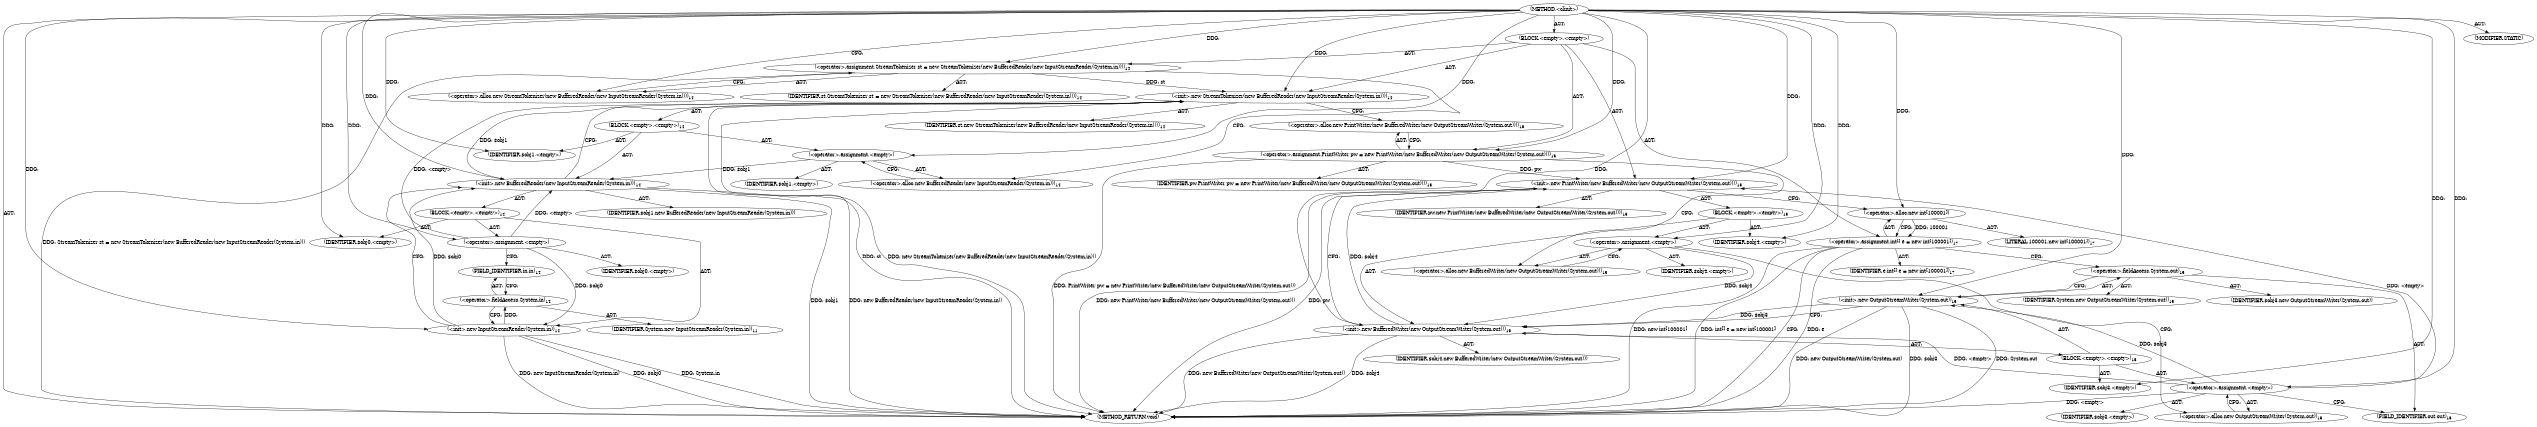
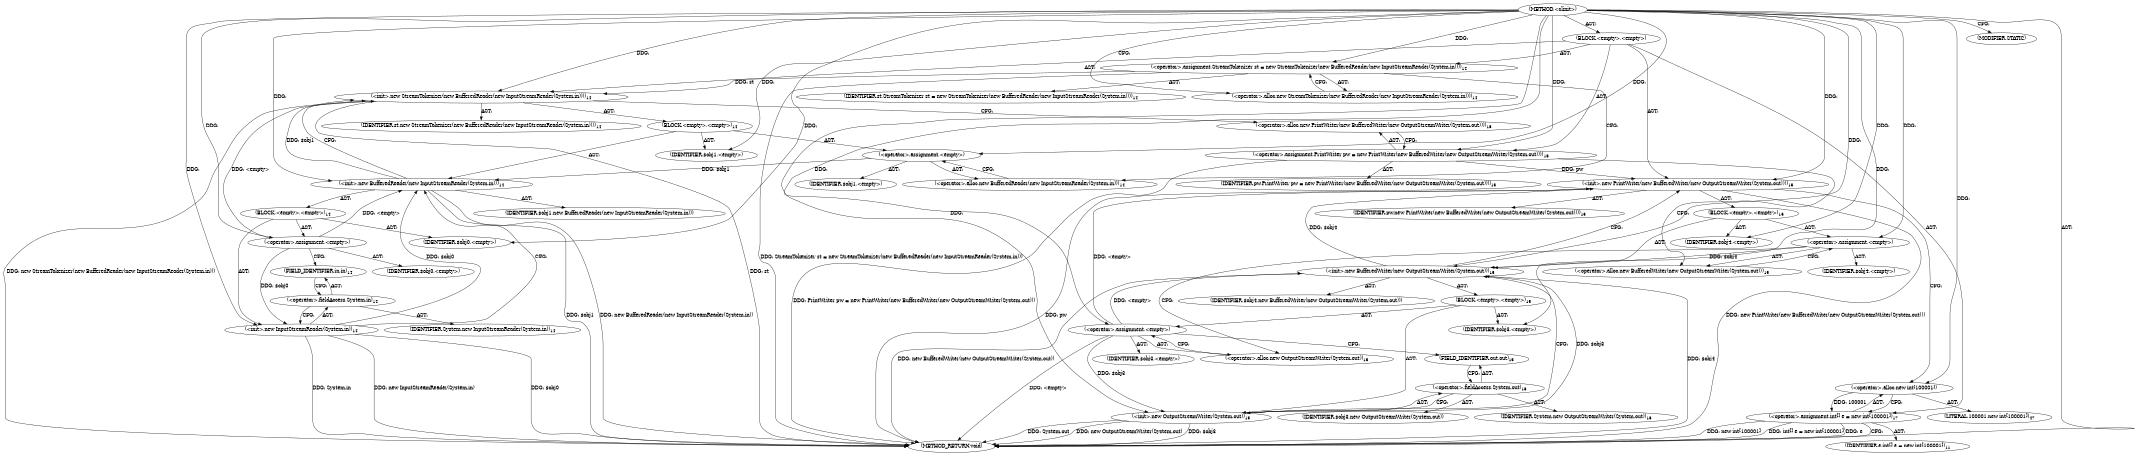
  digraph {
    n1 [label=<(METHOD,&lt;clinit&gt;)>]
    n2 [label=<(BLOCK,&lt;empty&gt;,&lt;empty&gt;)>]
    n3 [label=<(&lt;operator&gt;.assignment,StreamTokenizer st = new StreamTokenizer(new BufferedReader(new InputStreamReader(System.in))))<SUB>14</SUB>>]
    n4 [label=<(&lt;operator&gt;.alloc,new StreamTokenizer(new BufferedReader(new InputStreamReader(System.in))))<SUB>14</SUB>>]
    n5 [label=<(&lt;init&gt;,new StreamTokenizer(new BufferedReader(new InputStreamReader(System.in))))<SUB>14</SUB>>]
    n6 [label=<(&lt;operator&gt;.assignment,&lt;empty&gt;)>]
    n7 [label=<(&lt;init&gt;,new BufferedReader(new InputStreamReader(System.in)))<SUB>14</SUB>>]
    n8 [label=<(&lt;operator&gt;.assignment,&lt;empty&gt;)>]
    n9 [label=<(&lt;init&gt;,new InputStreamReader(System.in))<SUB>14</SUB>>]
    n10 [label=<(IDENTIFIER,$obj0,&lt;empty&gt;)>]
    n11 [label=<(IDENTIFIER,$obj1,&lt;empty&gt;)>]
    n12 [label=<(&lt;operator&gt;.assignment,PrintWriter pw = new PrintWriter(new BufferedWriter(new OutputStreamWriter(System.out))))<SUB>15</SUB>>]
    n13 [label=<(&lt;init&gt;,new PrintWriter(new BufferedWriter(new OutputStreamWriter(System.out))))<SUB>15</SUB>>]
    n14 [label=<(&lt;operator&gt;.assignment,&lt;empty&gt;)>]
    n15 [label=<(&lt;init&gt;,new BufferedWriter(new OutputStreamWriter(System.out)))<SUB>15</SUB>>]
    n16 [label=<(&lt;operator&gt;.assignment,&lt;empty&gt;)>]
    n17 [label=<(&lt;init&gt;,new OutputStreamWriter(System.out))<SUB>15</SUB>>]
    n18 [label=<(IDENTIFIER,$obj3,&lt;empty&gt;)>]
    n19 [label=<(IDENTIFIER,$obj4,&lt;empty&gt;)>]
    n20 [label=<(&lt;operator&gt;.alloc,new int[100001])>]
    n21 [label=<(MODIFIER,STATIC)>]
    n22 [label=<(METHOD_RETURN,void)>]
    n23 [label=<(&lt;operator&gt;.assignment,int[] e = new int[100001])<SUB>17</SUB>>]
    n24 [label=<(IDENTIFIER,st,StreamTokenizer st = new StreamTokenizer(new BufferedReader(new InputStreamReader(System.in))))<SUB>14</SUB>>]
    n25 [label=<(&lt;operator&gt;.alloc,new BufferedReader(new InputStreamReader(System.in)))<SUB>14</SUB>>]
    n26 [label=<(IDENTIFIER,st,new StreamTokenizer(new BufferedReader(new InputStreamReader(System.in))))<SUB>14</SUB>>]
    n27 [label=<(BLOCK,&lt;empty&gt;,&lt;empty&gt;)<SUB>14</SUB>>]
    n28 [label=<(&lt;operator&gt;.alloc,new PrintWriter(new BufferedWriter(new OutputStreamWriter(System.out))))<SUB>15</SUB>>]
    n29 [label=<(IDENTIFIER,$obj1,&lt;empty&gt;)>]
    n30 [label=<(IDENTIFIER,$obj1,new BufferedReader(new InputStreamReader(System.in)))>]
    n31 [label=<(BLOCK,&lt;empty&gt;,&lt;empty&gt;)<SUB>14</SUB>>]
    n32 [label=<(IDENTIFIER,$obj0,&lt;empty&gt;)>]
    n33 [label=<(FIELD_IDENTIFIER,in,in)<SUB>14</SUB>>]
    n34 [label=<(&lt;operator&gt;.fieldAccess,System.in)<SUB>14</SUB>>]
    n35 [label=<(IDENTIFIER,pw,PrintWriter pw = new PrintWriter(new BufferedWriter(new OutputStreamWriter(System.out))))<SUB>15</SUB>>]
    n36 [label=<(&lt;operator&gt;.alloc,new BufferedWriter(new OutputStreamWriter(System.out)))<SUB>15</SUB>>]
    n37 [label=<(IDENTIFIER,pw,new PrintWriter(new BufferedWriter(new OutputStreamWriter(System.out))))<SUB>15</SUB>>]
    n38 [label=<(BLOCK,&lt;empty&gt;,&lt;empty&gt;)<SUB>15</SUB>>]
    n39 [label=<(IDENTIFIER,$obj4,&lt;empty&gt;)>]
    n40 [label=<(&lt;operator&gt;.alloc,new OutputStreamWriter(System.out))<SUB>15</SUB>>]
    n41 [label=<(IDENTIFIER,$obj4,new BufferedWriter(new OutputStreamWriter(System.out)))>]
    n42 [label=<(BLOCK,&lt;empty&gt;,&lt;empty&gt;)<SUB>15</SUB>>]
    n43 [label=<(IDENTIFIER,$obj3,&lt;empty&gt;)>]
    n44 [label=<(FIELD_IDENTIFIER,out,out)<SUB>15</SUB>>]
    n45 [label=<(&lt;operator&gt;.fieldAccess,System.out)<SUB>15</SUB>>]
-   n46 [label=<(LITERAL,100001,new int[100001])<SUB>17</SUB>>]
-   n47 [label=<(IDENTIFIER,e,int[] e = new int[100001])<SUB>17</SUB>>]
-   n48 [label=<(IDENTIFIER,System,new InputStreamReader(System.in))<SUB>11</SUB>>]
+   n46 [label=<(LITERAL,100001,new int[100001])<SUB>47</SUB>>]
+   n47 [label=<(IDENTIFIER,e,int[] e = new int[100001])<SUB>11</SUB>>]
+   n48 [label=<(IDENTIFIER,System,new InputStreamReader(System.in))<SUB>14</SUB>>]
    n49 [label=<(IDENTIFIER,$obj3,new OutputStreamWriter(System.out))>]
    n50 [label=<(IDENTIFIER,System,new OutputStreamWriter(System.out))<SUB>15</SUB>>]
    n1 -> n2 [label="AST: "]
    n1 -> n3 [label="DDG: "]
    n1 -> n4 [label="CFG: "]
    n1 -> n5 [label="DDG: "]
    n1 -> n6 [label="DDG: "]
    n1 -> n7 [label="DDG: "]
    n1 -> n8 [label="DDG: "]
    n1 -> n9 [label="DDG: "]
    n1 -> n10 [label="DDG: "]
    n1 -> n11 [label="DDG: "]
    n1 -> n12 [label="DDG: "]
    n1 -> n13 [label="DDG: "]
    n1 -> n14 [label="DDG: "]
    n1 -> n15 [label="DDG: "]
    n1 -> n16 [label="DDG: "]
    n1 -> n17 [label="DDG: "]
    n1 -> n18 [label="DDG: "]
    n1 -> n19 [label="DDG: "]
    n1 -> n20 [label="DDG: "]
-   n1 -> n21 [label="AST: "]
+   n1 -> n21 [label="CFG: "]
    n1 -> n22 [label="AST: "]
    n2 -> n3 [label="AST: "]
    n2 -> n5 [label="AST: "]
    n2 -> n12 [label="AST: "]
    n2 -> n13 [label="AST: "]
    n2 -> n23 [label="AST: "]
    n3 -> n4 [label="AST: "]
    n3 -> n5 [label="DDG: st"]
    n3 -> n22 [label="DDG: StreamTokenizer st = new StreamTokenizer(new BufferedReader(new InputStreamReader(System.in)))"]
    n3 -> n24 [label="AST: "]
    n3 -> n25 [label="CFG: "]
    n4 -> n3 [label="CFG: "]
    n5 -> n22 [label="DDG: st"]
    n5 -> n22 [label="DDG: new StreamTokenizer(new BufferedReader(new InputStreamReader(System.in)))"]
    n5 -> n26 [label="AST: "]
    n5 -> n27 [label="AST: "]
    n5 -> n28 [label="CFG: "]
    n6 -> n7 [label="DDG: $obj1"]
    n6 -> n25 [label="AST: "]
    n6 -> n29 [label="AST: "]
    n7 -> n5 [label="CFG: "]
    n7 -> n5 [label="DDG: $obj1"]
    n7 -> n22 [label="DDG: $obj1"]
    n7 -> n22 [label="DDG: new BufferedReader(new InputStreamReader(System.in))"]
    n7 -> n30 [label="AST: "]
    n7 -> n31 [label="AST: "]
    n8 -> n5 [label="DDG: &lt;empty&gt;"]
    n8 -> n7 [label="DDG: &lt;empty&gt;"]
    n8 -> n9 [label="DDG: $obj0"]
    n8 -> n32 [label="AST: "]
    n8 -> n33 [label="CFG: "]
    n9 -> n7 [label="CFG: "]
    n9 -> n7 [label="DDG: $obj0"]
    n9 -> n22 [label="DDG: $obj0"]
    n9 -> n22 [label="DDG: System.in"]
    n9 -> n22 [label="DDG: new InputStreamReader(System.in)"]
-   n9 -> n34 [label="DDG: "]
+   n9 -> n34 [label="AST: "]
    n12 -> n13 [label="DDG: pw"]
    n12 -> n22 [label="DDG: PrintWriter pw = new PrintWriter(new BufferedWriter(new OutputStreamWriter(System.out)))"]
    n12 -> n28 [label="AST: "]
    n12 -> n35 [label="AST: "]
    n12 -> n36 [label="CFG: "]
    n13 -> n20 [label="CFG: "]
    n13 -> n22 [label="DDG: pw"]
    n13 -> n22 [label="DDG: new PrintWriter(new BufferedWriter(new OutputStreamWriter(System.out)))"]
    n13 -> n37 [label="AST: "]
    n13 -> n38 [label="AST: "]
    n14 -> n15 [label="DDG: $obj4"]
    n14 -> n36 [label="AST: "]
    n14 -> n39 [label="AST: "]
    n14 -> n40 [label="CFG: "]
    n15 -> n13 [label="CFG: "]
    n15 -> n13 [label="DDG: $obj4"]
    n15 -> n22 [label="DDG: $obj4"]
    n15 -> n22 [label="DDG: new BufferedWriter(new OutputStreamWriter(System.out))"]
    n15 -> n41 [label="AST: "]
    n15 -> n42 [label="AST: "]
    n16 -> n13 [label="DDG: &lt;empty&gt;"]
    n16 -> n15 [label="DDG: &lt;empty&gt;"]
    n16 -> n17 [label="DDG: $obj3"]
    n16 -> n22 [label="DDG: &lt;empty&gt;"]
    n16 -> n40 [label="AST: "]
    n16 -> n43 [label="AST: "]
    n16 -> n44 [label="CFG: "]
    n17 -> n15 [label="CFG: "]
    n17 -> n15 [label="DDG: $obj3"]
    n17 -> n22 [label="DDG: $obj3"]
    n17 -> n22 [label="DDG: System.out"]
    n17 -> n22 [label="DDG: new OutputStreamWriter(System.out)"]
    n17 -> n45 [label="AST: "]
    n20 -> n23 [label="CFG: "]
    n20 -> n23 [label="DDG: 100001"]
    n20 -> n46 [label="AST: "]
    n23 -> n20 [label="AST: "]
    n23 -> n22 [label="CFG: "]
    n23 -> n22 [label="DDG: new int[100001]"]
    n23 -> n22 [label="DDG: int[] e = new int[100001]"]
    n23 -> n22 [label="DDG: e"]
    n23 -> n47 [label="AST: "]
    n25 -> n6 [label="CFG: "]
    n27 -> n6 [label="AST: "]
    n27 -> n7 [label="AST: "]
    n27 -> n11 [label="AST: "]
    n28 -> n12 [label="CFG: "]
    n31 -> n8 [label="AST: "]
    n31 -> n9 [label="AST: "]
    n31 -> n10 [label="AST: "]
    n33 -> n34 [label="CFG: "]
    n34 -> n9 [label="CFG: "]
    n34 -> n33 [label="AST: "]
    n34 -> n48 [label="AST: "]
    n36 -> n14 [label="CFG: "]
    n38 -> n14 [label="AST: "]
    n38 -> n15 [label="AST: "]
    n38 -> n19 [label="AST: "]
    n40 -> n16 [label="CFG: "]
    n42 -> n16 [label="AST: "]
    n42 -> n17 [label="AST: "]
    n42 -> n18 [label="AST: "]
-   n23 -> n45 [label="CFG: "]
+   n44 -> n45 [label="CFG: "]
    n45 -> n17 [label="CFG: "]
    n45 -> n44 [label="AST: "]
    n45 -> n49 [label="AST: "]
    n45 -> n50 [label="AST: "]
  }
